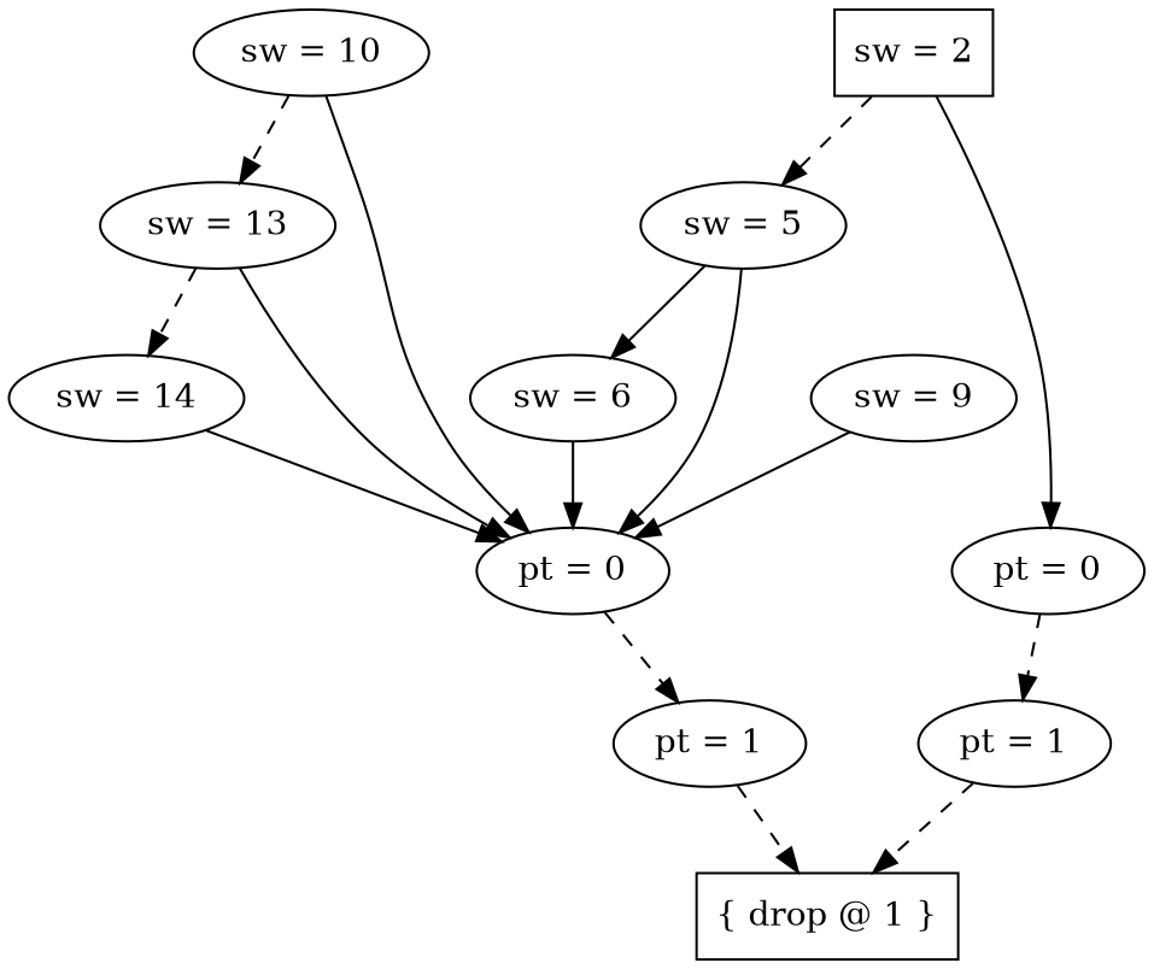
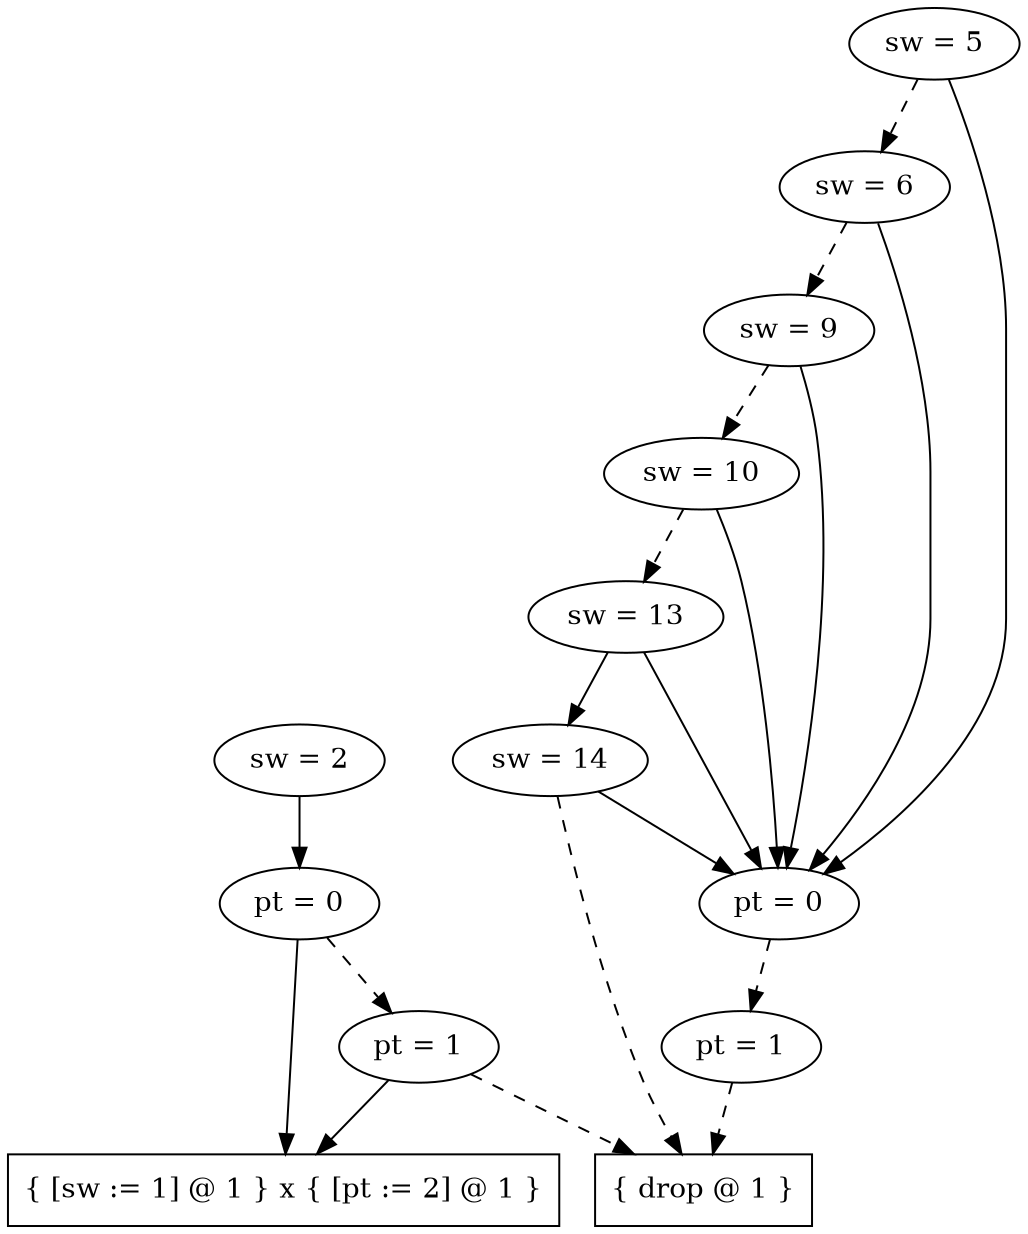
  digraph {
    edge [style=dashed]
    n1 [label="sw = 10"]
    n2 [label="pt = 1"]
    n3 [label="pt = 1"]
    n4 [label="sw = 5"]
    n5 [label="sw = 9"]
-   n6 [label="sw = 2" shape=box]
+   n6 [label="sw = 2"]
    n7 [label="sw = 14"]
    n8 [label="sw = 13"]
    n9 [label="sw = 6"]
    n10 [label="pt = 0"]
    n11 [label="pt = 0"]
+   n12 [label="{ [sw := 1] @ 1 } x { [pt := 2] @ 1 }" shape=box]
    n13 [label="{ drop @ 1 }" shape=box]
    subgraph sub_1 {
      rank=same
      n1
    }
    subgraph sub_2 {
      rank=same
      n2
      n3
    }
    subgraph sub_3 {
      rank=same
      n4
    }
    subgraph sub_4 {
      rank=same
      n5
    }
    subgraph sub_5 {
      rank=same
      n6
    }
    subgraph sub_6 {
      rank=same
      n7
    }
    subgraph sub_7 {
      rank=same
      n8
    }
    subgraph sub_8 {
      rank=same
      n9
    }
    subgraph sub_9 {
      rank=same
      n10
      n11
    }
    n1 -> n8
    n1 -> n11 [style=""]
+   n2 -> n12 [style=""]
    n2 -> n13
    n3 -> n13
-   n4 -> n9 [style=solid]
+   n4 -> n9
    n4 -> n11 [style=""]
+   n5 -> n1
    n5 -> n11 [style=""]
-   n6 -> n4
    n6 -> n10 [style=""]
    n7 -> n11 [style=""]
-   n8 -> n7
+   n7 -> n13
+   n8 -> n7 [style=solid]
    n8 -> n11 [style=""]
+   n9 -> n5
    n9 -> n11 [style=""]
    n10 -> n2
+   n10 -> n12 [style=""]
    n11 -> n3
  }
